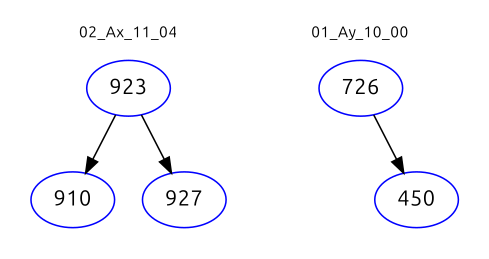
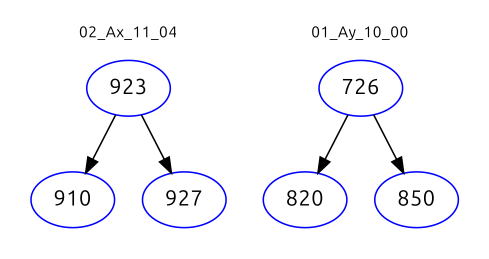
  digraph {
    fontname=Ubuntu
    node [color=blue fontname=Ubuntu]
    edge [color=black fontname=Ubuntu]
    n1 [label=923]
    n2 [label=910]
    n3 [label=927]
    n4 [label=726]
-   n6 [label=450]
+   n5 [label=820]
+   n6 [label=850]
    subgraph cluster_1 {
      color=white
      fontsize=10
      label="02_Ax_11_04"
      n1
      n2
      n3
    }
    subgraph cluster_2 {
      color=white
      fontsize=10
      label="01_Ay_10_00"
      n4
+     n5
      n6
    }
    n1 -> n2
    n1 -> n3
+   n4 -> n5
    n4 -> n6
  }
